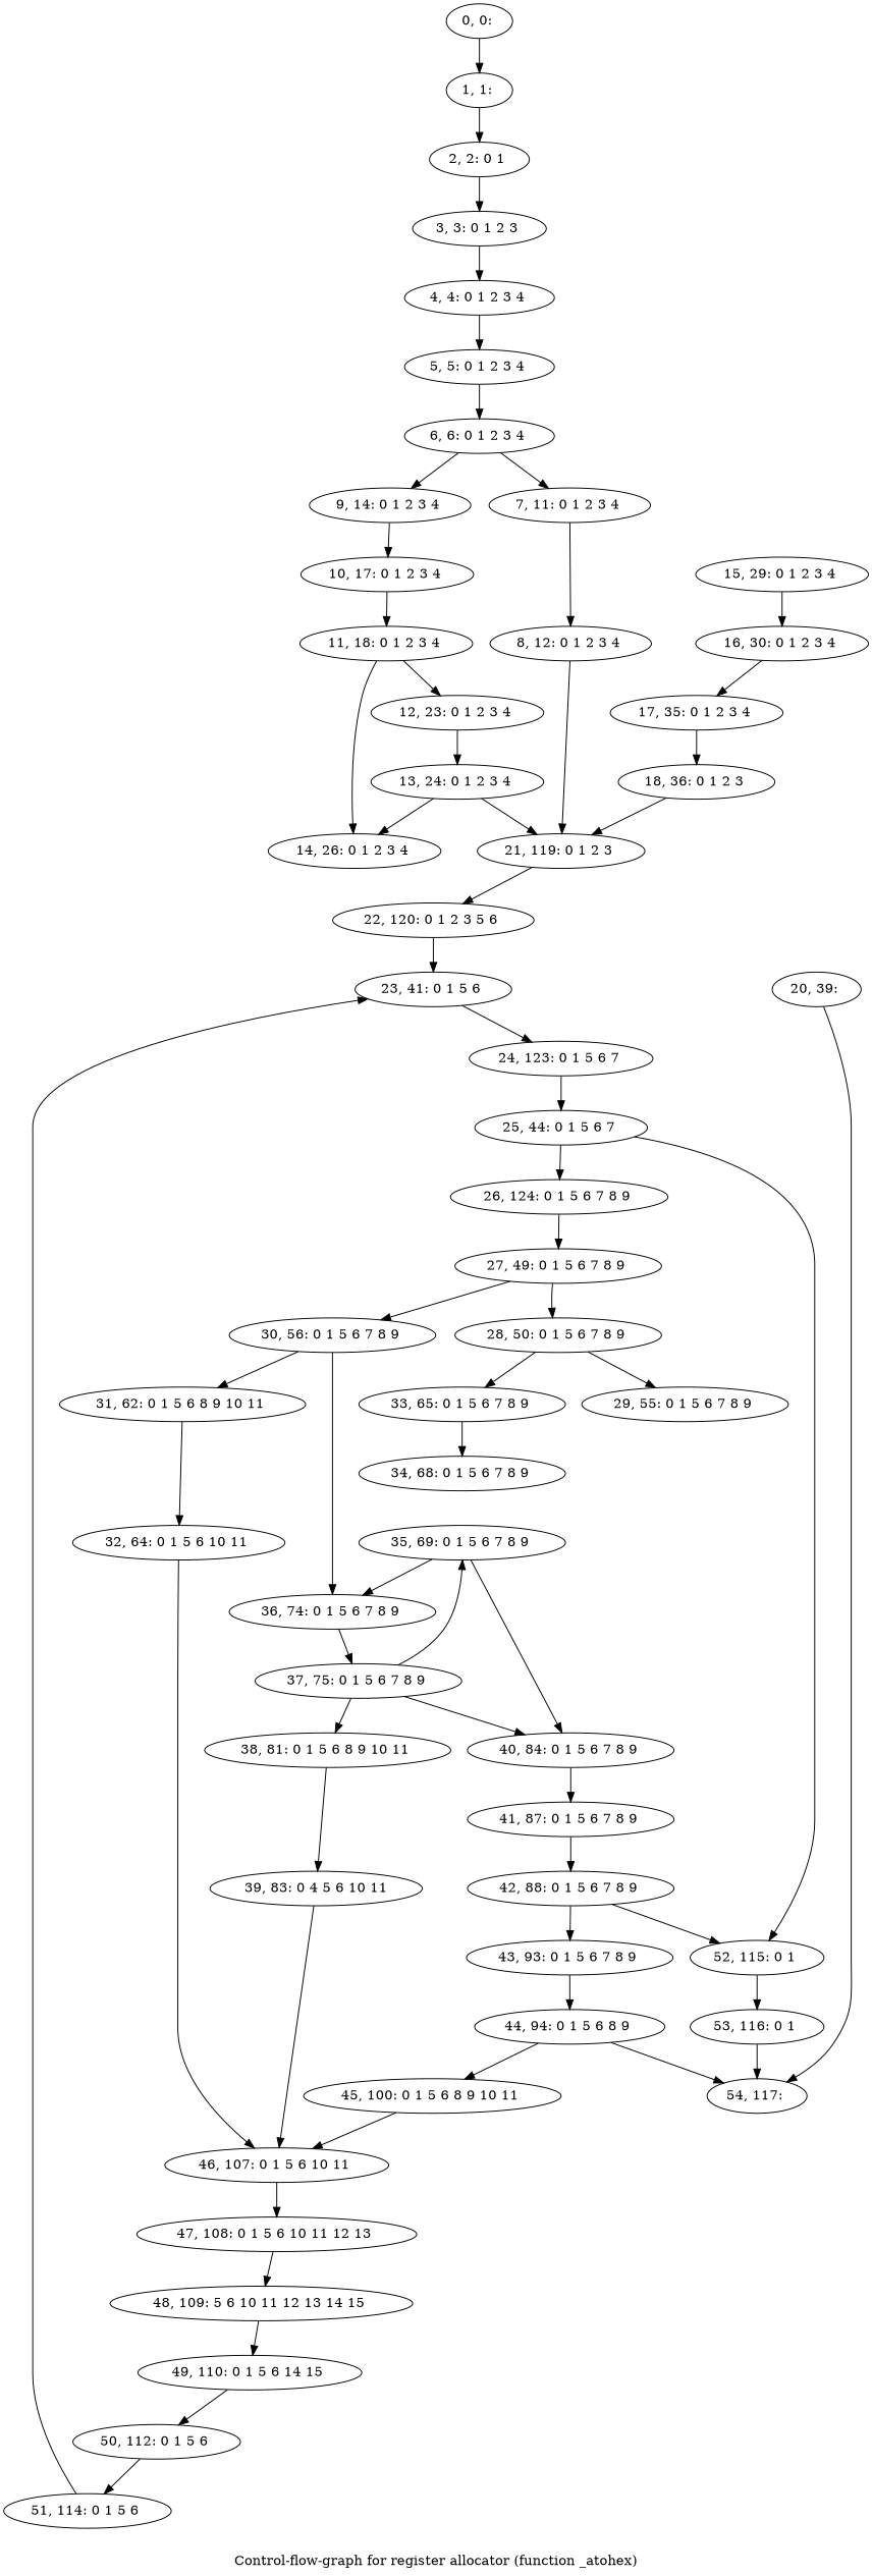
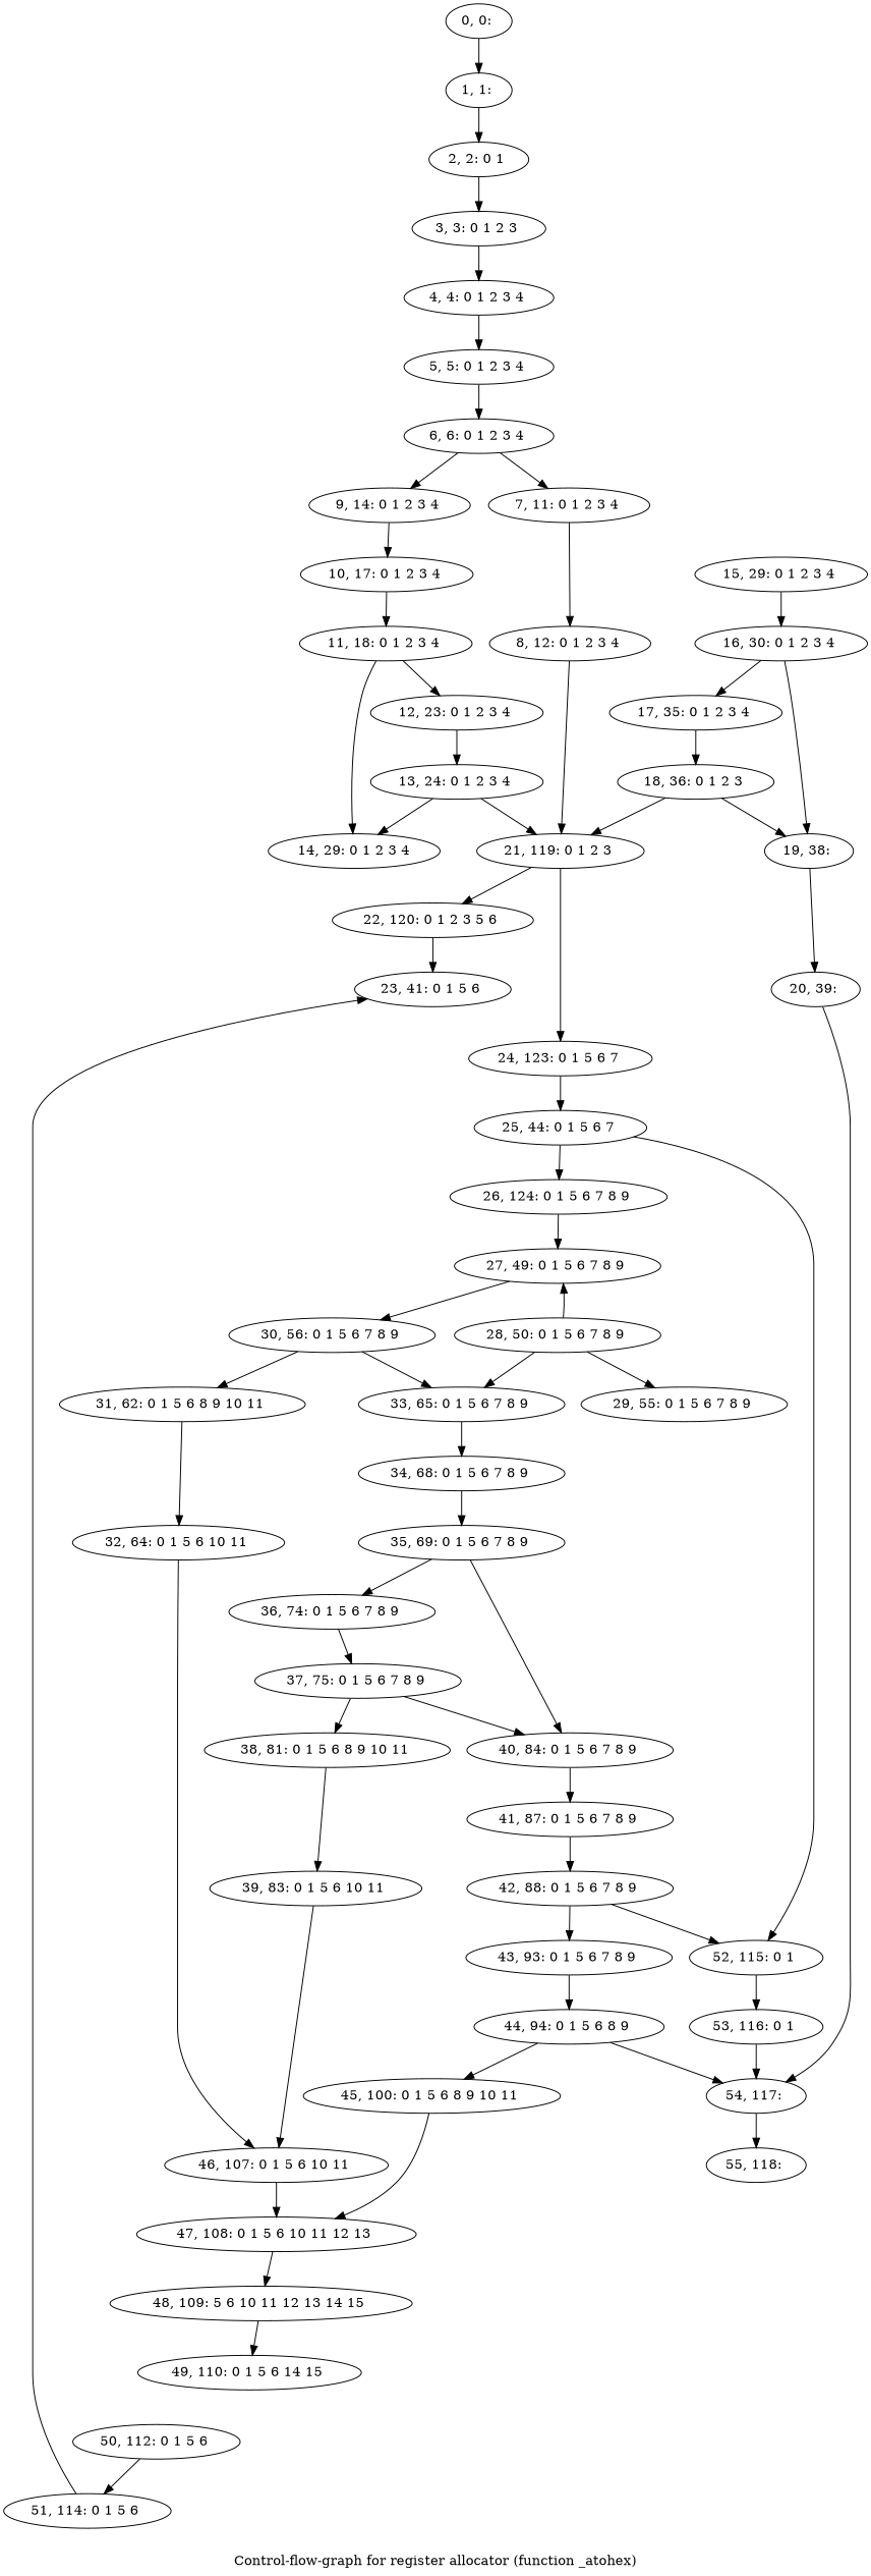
  digraph {
    label="Control-flow-graph for register allocator (function _atohex)"
    n1 [label="0, 0: "]
    n2 [label="1, 1: "]
    n3 [label="2, 2: 0 1 "]
    n4 [label="3, 3: 0 1 2 3 "]
    n5 [label="4, 4: 0 1 2 3 4 "]
    n6 [label="5, 5: 0 1 2 3 4 "]
    n7 [label="6, 6: 0 1 2 3 4 "]
    n8 [label="7, 11: 0 1 2 3 4 "]
    n9 [label="9, 14: 0 1 2 3 4 "]
    n10 [label="8, 12: 0 1 2 3 4 "]
    n11 [label="10, 17: 0 1 2 3 4 "]
    n12 [label="21, 119: 0 1 2 3 "]
    n13 [label="22, 120: 0 1 2 3 5 6 "]
    n14 [label="11, 18: 0 1 2 3 4 "]
    n15 [label="12, 23: 0 1 2 3 4 "]
-   n16 [label="14, 26: 0 1 2 3 4 "]
+   n16 [label="14, 29: 0 1 2 3 4"]
    n17 [label="13, 24: 0 1 2 3 4 "]
    n18 [label="15, 29: 0 1 2 3 4 "]
    n19 [label="16, 30: 0 1 2 3 4 "]
    n20 [label="17, 35: 0 1 2 3 4 "]
+   n21 [label="19, 38: "]
    n22 [label="18, 36: 0 1 2 3 "]
    n23 [label="20, 39: "]
    n24 [label="54, 117: "]
+   n25 [label="55, 118: "]
    n26 [label="23, 41: 0 1 5 6 "]
    n27 [label="24, 123: 0 1 5 6 7 "]
    n28 [label="25, 44: 0 1 5 6 7 "]
    n29 [label="26, 124: 0 1 5 6 7 8 9 "]
    n30 [label="52, 115: 0 1 "]
    n31 [label="27, 49: 0 1 5 6 7 8 9 "]
    n32 [label="53, 116: 0 1 "]
    n33 [label="28, 50: 0 1 5 6 7 8 9 "]
    n34 [label="30, 56: 0 1 5 6 7 8 9 "]
    n35 [label="29, 55: 0 1 5 6 7 8 9 "]
    n36 [label="33, 65: 0 1 5 6 7 8 9 "]
    n37 [label="34, 68: 0 1 5 6 7 8 9 "]
    n38 [label="31, 62: 0 1 5 6 8 9 10 11 "]
    n39 [label="32, 64: 0 1 5 6 10 11 "]
    n40 [label="46, 107: 0 1 5 6 10 11 "]
    n41 [label="47, 108: 0 1 5 6 10 11 12 13 "]
    n42 [label="35, 69: 0 1 5 6 7 8 9 "]
    n43 [label="36, 74: 0 1 5 6 7 8 9 "]
    n44 [label="40, 84: 0 1 5 6 7 8 9 "]
    n45 [label="37, 75: 0 1 5 6 7 8 9 "]
    n46 [label="41, 87: 0 1 5 6 7 8 9 "]
    n47 [label="38, 81: 0 1 5 6 8 9 10 11 "]
-   n48 [label="39, 83: 0 4 5 6 10 11"]
+   n48 [label="39, 83: 0 1 5 6 10 11 "]
    n49 [label="42, 88: 0 1 5 6 7 8 9 "]
    n50 [label="43, 93: 0 1 5 6 7 8 9 "]
    n51 [label="44, 94: 0 1 5 6 8 9 "]
    n52 [label="45, 100: 0 1 5 6 8 9 10 11 "]
    n53 [label="48, 109: 5 6 10 11 12 13 14 15 "]
    n54 [label="49, 110: 0 1 5 6 14 15 "]
    n55 [label="50, 112: 0 1 5 6 "]
    n56 [label="51, 114: 0 1 5 6 "]
    n1 -> n2
    n2 -> n3
    n3 -> n4
    n4 -> n5
    n5 -> n6
    n6 -> n7
    n7 -> n8
    n7 -> n9
    n8 -> n10
    n9 -> n11
    n10 -> n12
    n11 -> n14
    n12 -> n13
    n13 -> n26
    n14 -> n15
    n14 -> n16
    n15 -> n17
    n17 -> n12
    n17 -> n16
    n18 -> n19
    n19 -> n20
+   n19 -> n21
    n20 -> n22
+   n21 -> n23
    n22 -> n12
+   n22 -> n21
    n23 -> n24
-   n26 -> n27
+   n24 -> n25
+   n12 -> n27
    n27 -> n28
    n28 -> n29
    n28 -> n30
    n29 -> n31
    n30 -> n32
-   n31 -> n33
+   n33 -> n31
    n31 -> n34
    n32 -> n24
    n33 -> n35
    n33 -> n36
-   n34 -> n43
+   n34 -> n36
    n34 -> n38
    n36 -> n37
-   n45 -> n42
+   n37 -> n42
    n38 -> n39
    n39 -> n40
    n40 -> n41
    n41 -> n53
    n42 -> n43
    n42 -> n44
    n43 -> n45
    n44 -> n46
    n45 -> n44
    n45 -> n47
    n46 -> n49
    n47 -> n48
    n48 -> n40
    n49 -> n30
    n49 -> n50
    n50 -> n51
    n51 -> n24
    n51 -> n52
-   n52 -> n40
+   n52 -> n41
    n53 -> n54
-   n54 -> n55
    n55 -> n56
    n56 -> n26
  }
